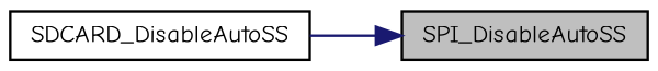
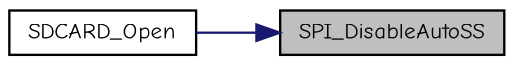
  digraph {
    rankdir=RL
    fontname="Comic Neue"
    node [color=black fontname="Comic Neue" fontsize=10 shape=record style=filled]
    n1 [fillcolor=grey75 fontcolor=black height=0.2 label=SPI_DisableAutoSS width=0.4]
-   n2 [fillcolor=white height=0.2 label=SDCARD_DisableAutoSS width=0.4]
+   n2 [fillcolor=white height=0.2 label=SDCARD_Open width=0.4]
    n1 -> n2 [color=midnightblue dir=back fontname="Comic Neue" fontsize=10 labelfontname=Helvetica labelfontsize=10 style=solid]
  }
